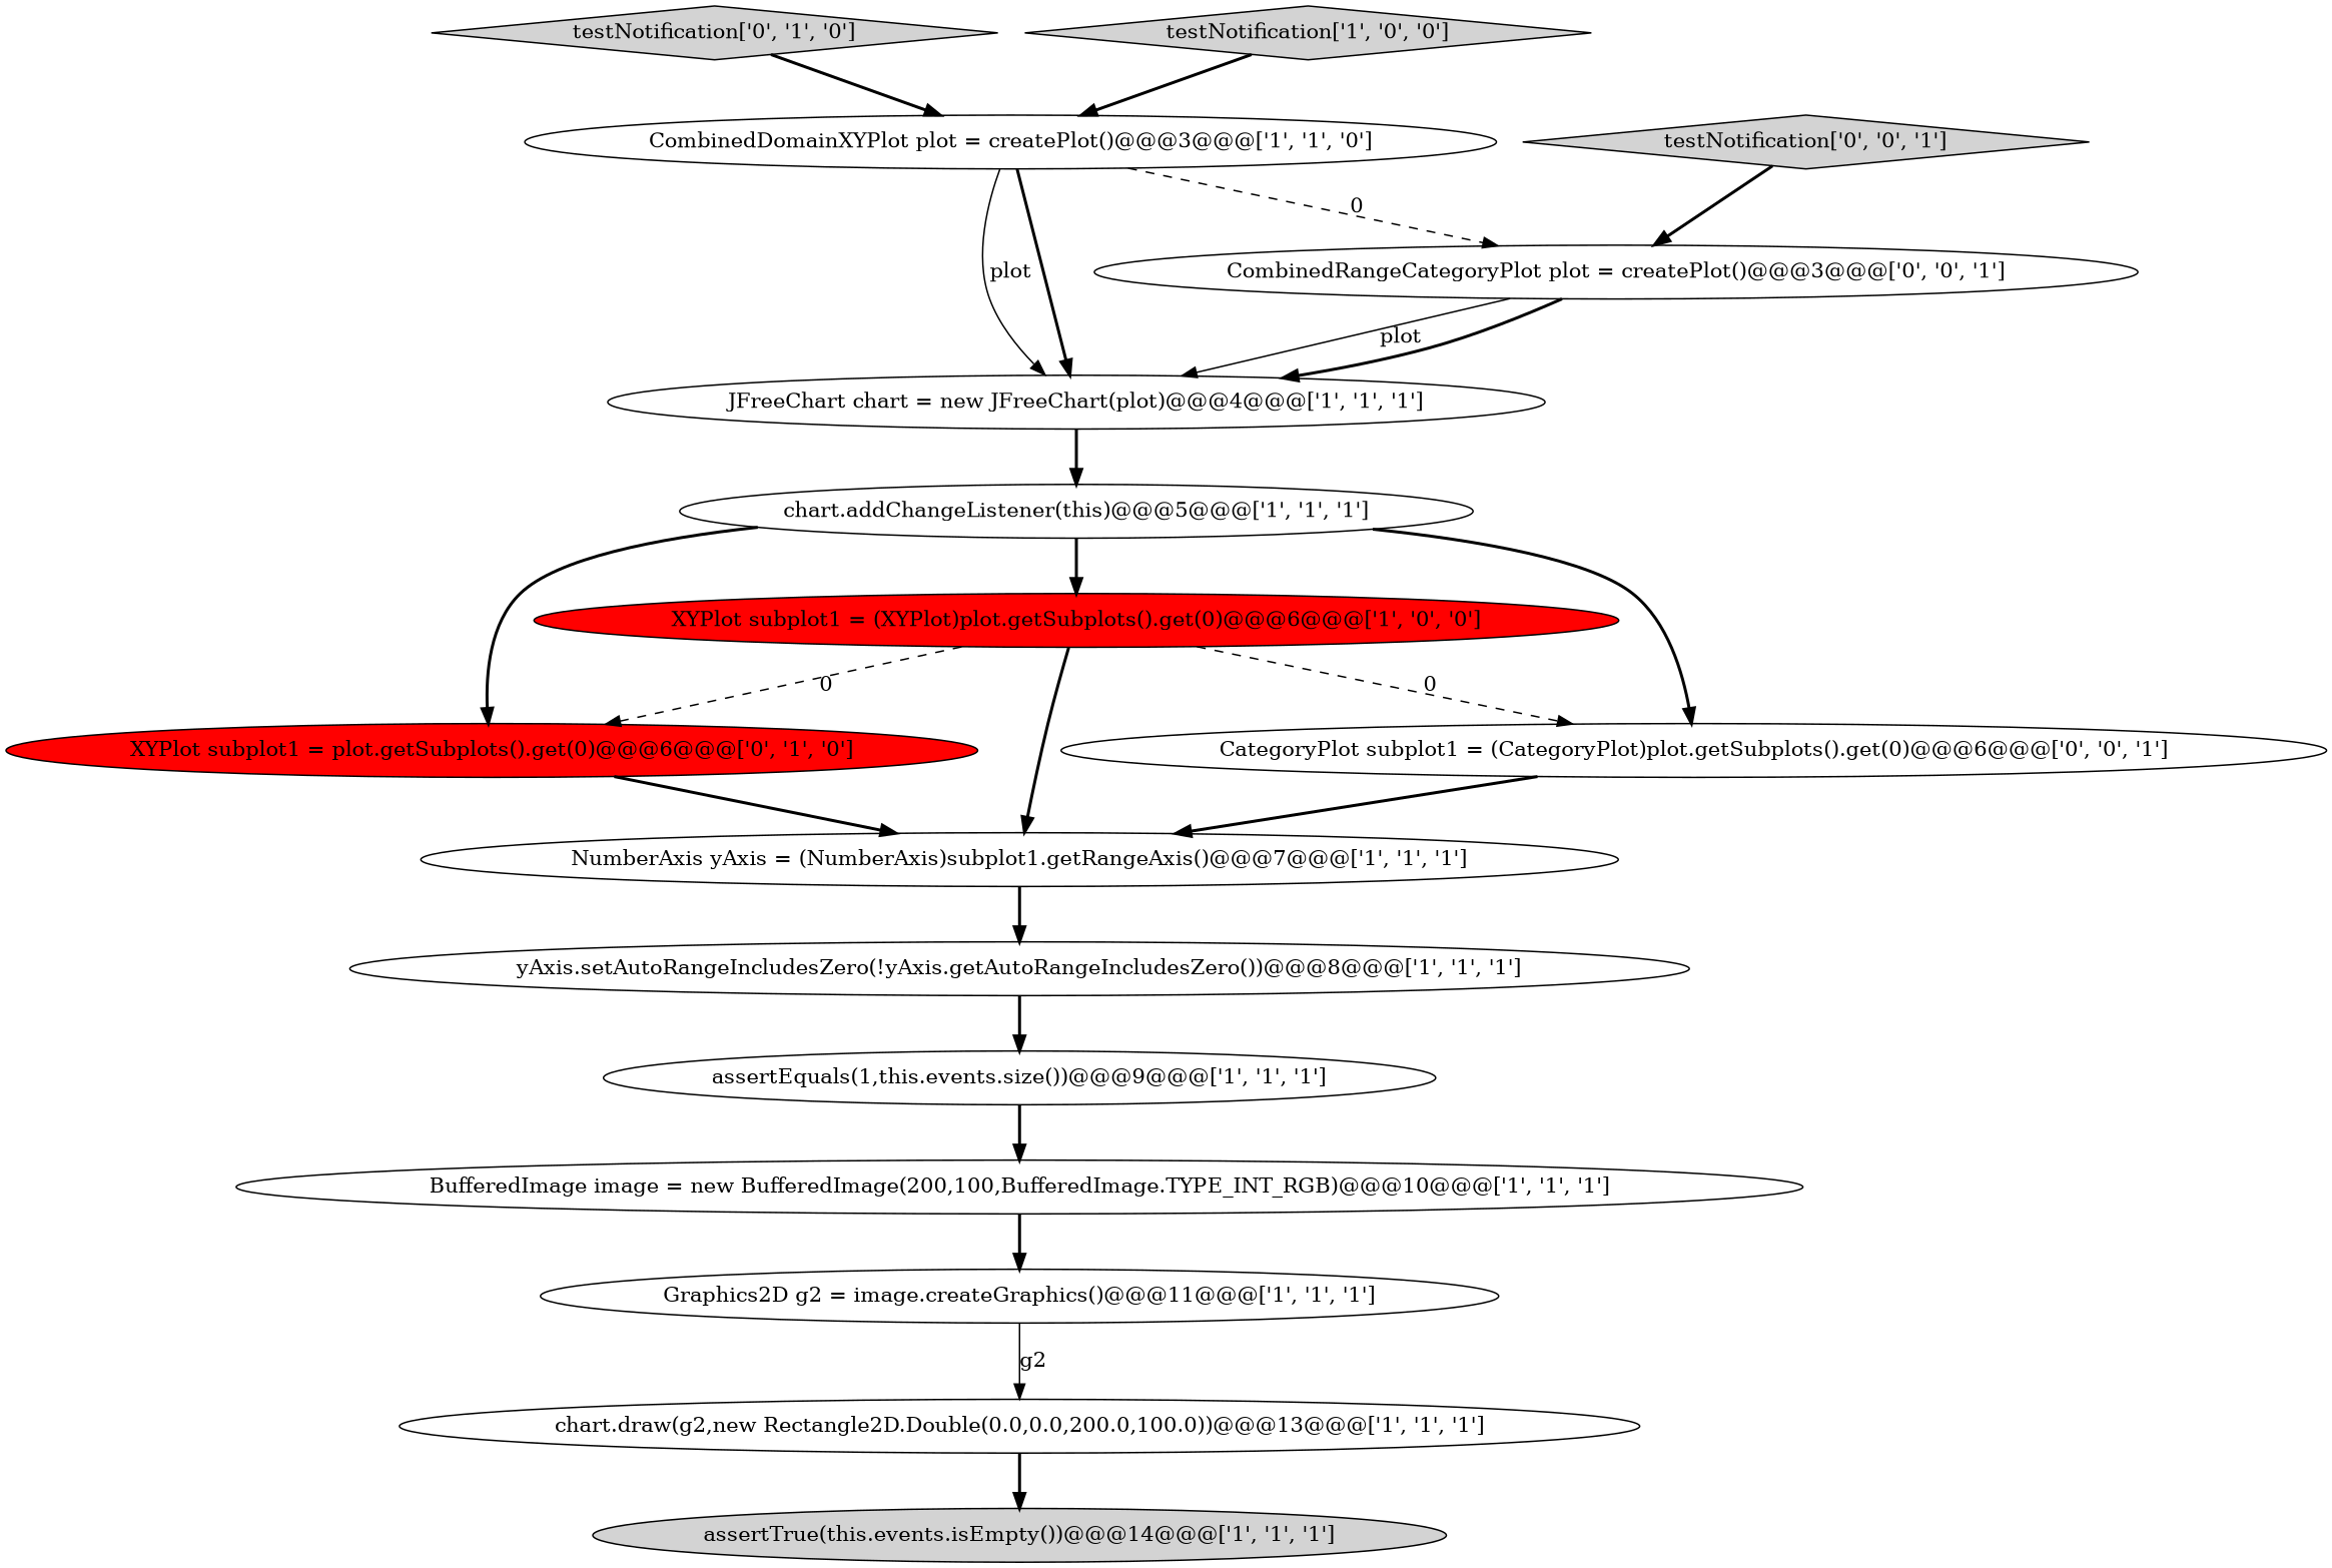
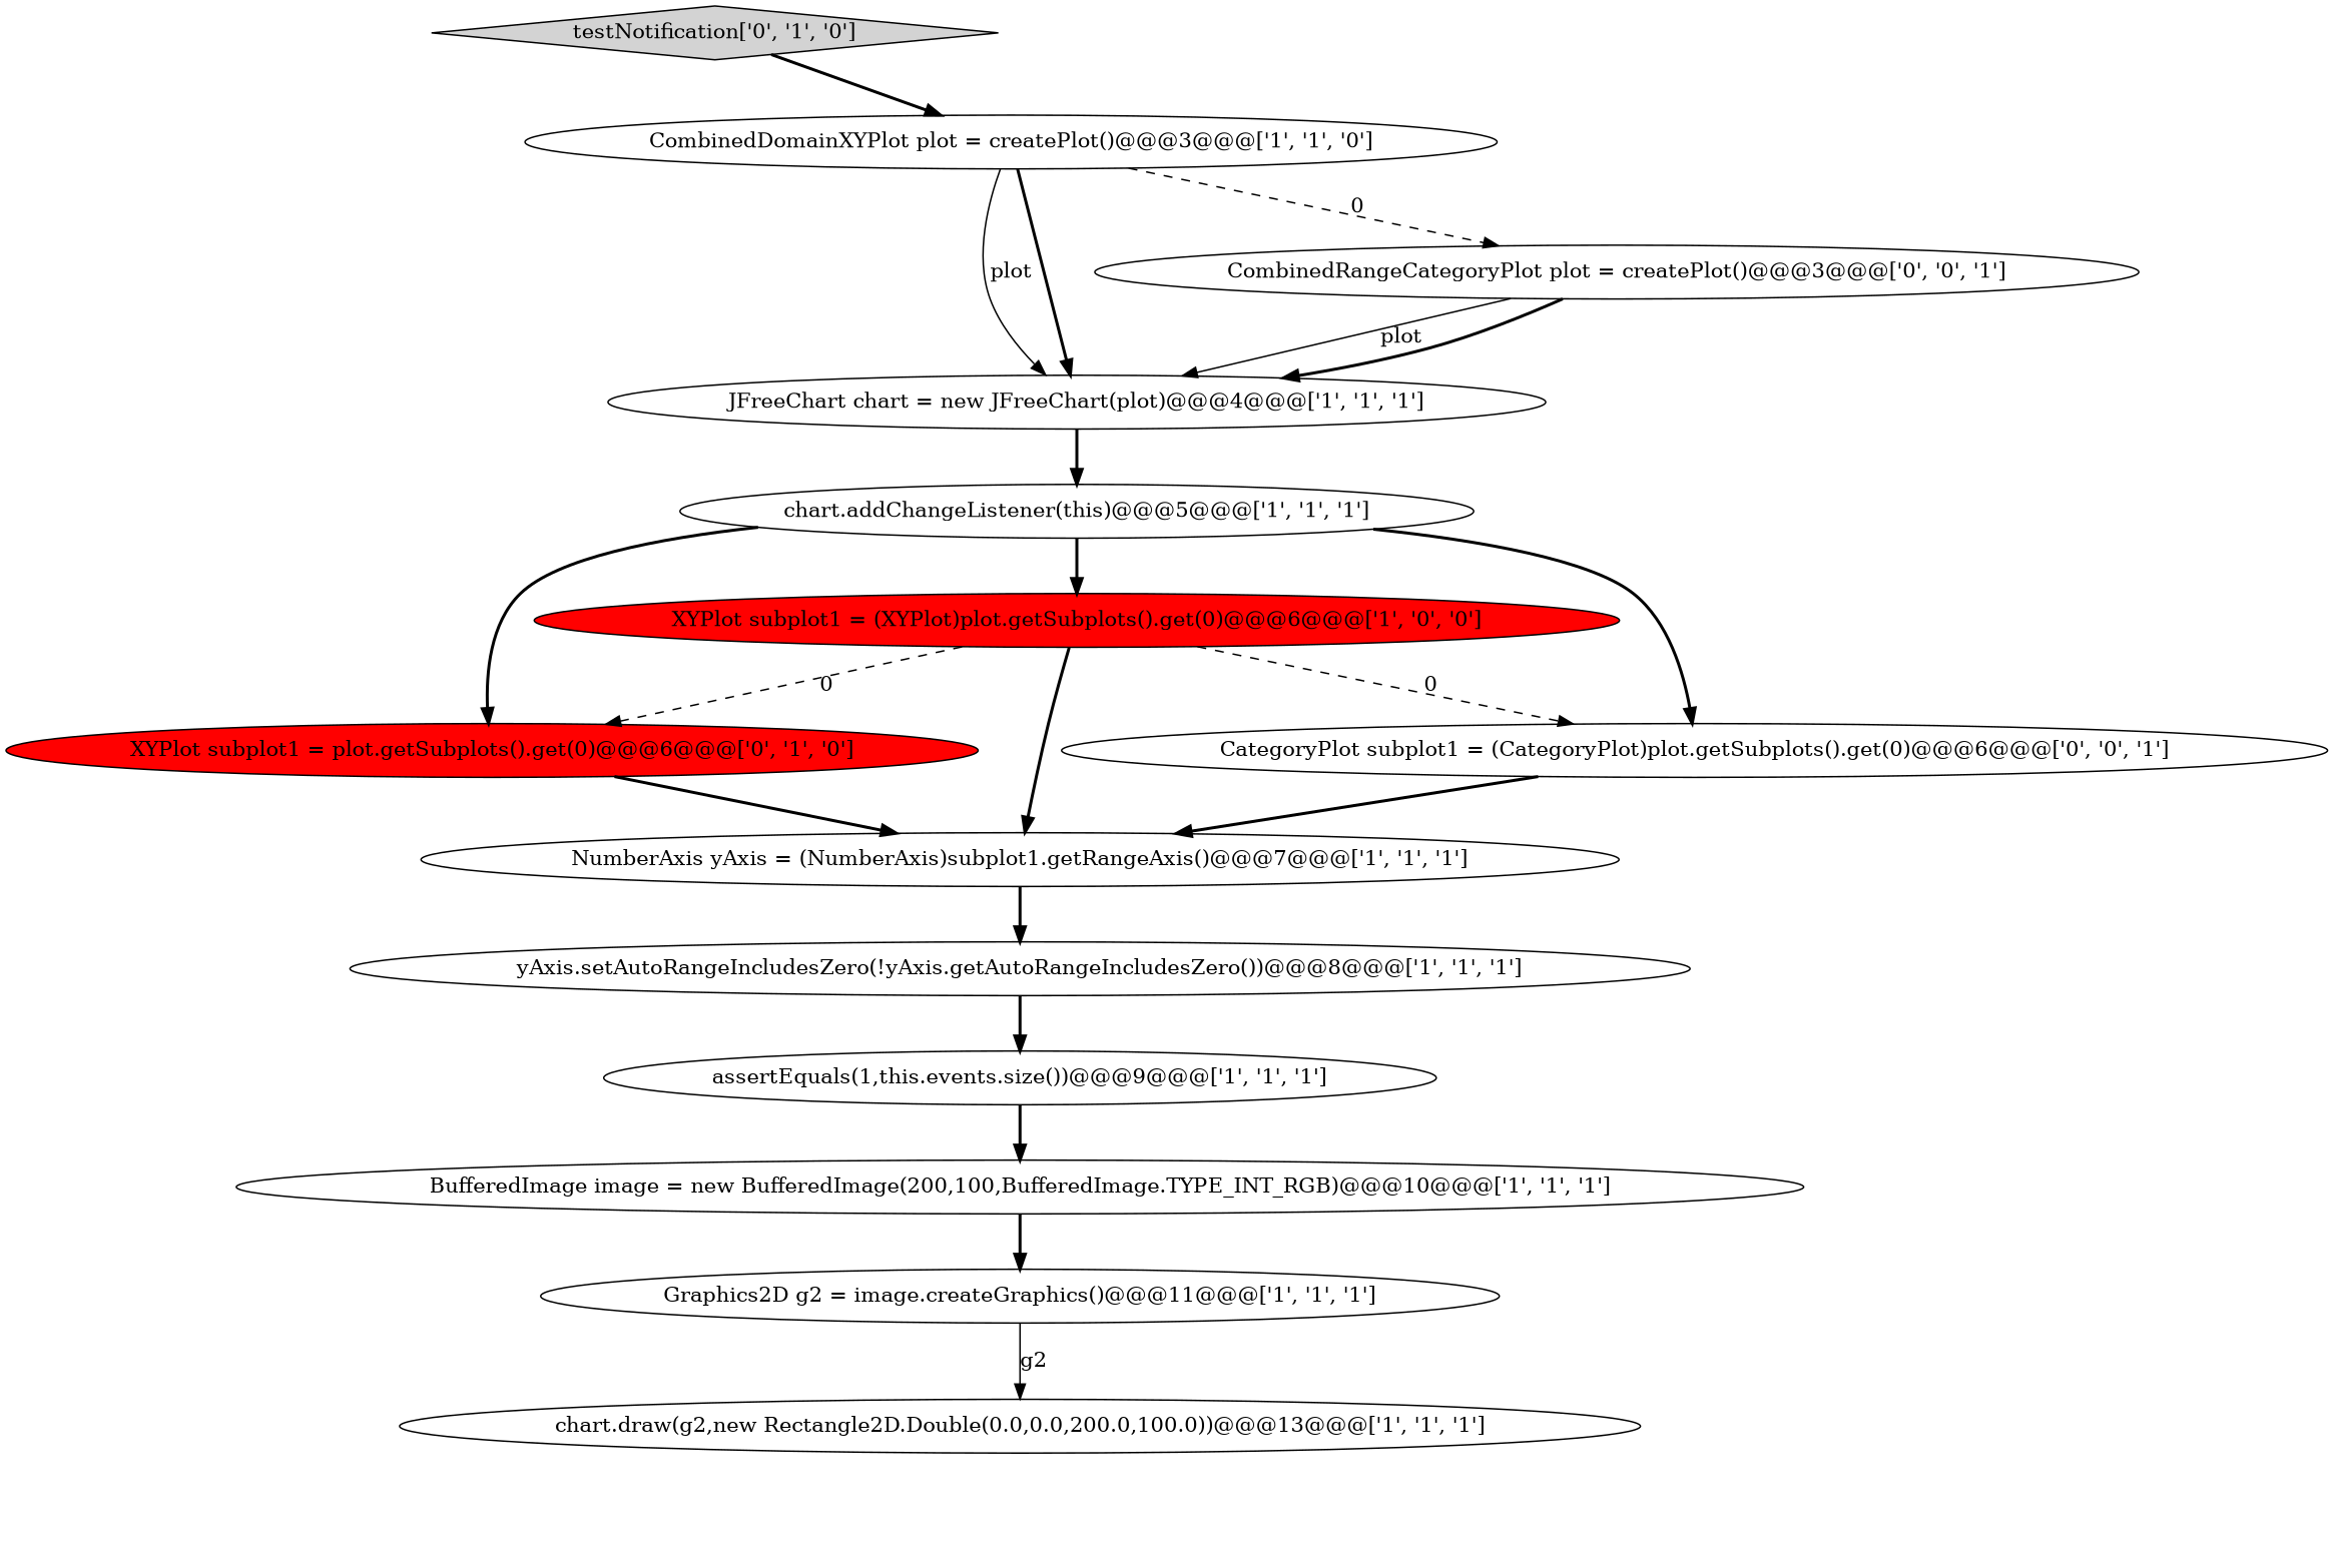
  digraph {
    node [fillcolor=white shape=ellipse style=filled]
    edge [style=bold]
    n1 [label="CombinedRangeCategoryPlot plot = createPlot()@@@3@@@['0', '0', '1']"]
    n2 [label="JFreeChart chart = new JFreeChart(plot)@@@4@@@['1', '1', '1']"]
    n3 [label="chart.addChangeListener(this)@@@5@@@['1', '1', '1']"]
    n4 [label="NumberAxis yAxis = (NumberAxis)subplot1.getRangeAxis()@@@7@@@['1', '1', '1']"]
    n5 [label="yAxis.setAutoRangeIncludesZero(!yAxis.getAutoRangeIncludesZero())@@@8@@@['1', '1', '1']"]
    n6 [label="assertEquals(1,this.events.size())@@@9@@@['1', '1', '1']"]
    n7 [label="BufferedImage image = new BufferedImage(200,100,BufferedImage.TYPE_INT_RGB)@@@10@@@['1', '1', '1']"]
    n8 [fillcolor=red label="XYPlot subplot1 = plot.getSubplots().get(0)@@@6@@@['0', '1', '0']"]
    n9 [label="CategoryPlot subplot1 = (CategoryPlot)plot.getSubplots().get(0)@@@6@@@['0', '0', '1']"]
    n10 [fillcolor=red label="XYPlot subplot1 = (XYPlot)plot.getSubplots().get(0)@@@6@@@['1', '0', '0']"]
    n11 [label="Graphics2D g2 = image.createGraphics()@@@11@@@['1', '1', '1']"]
    n12 [label="chart.draw(g2,new Rectangle2D.Double(0.0,0.0,200.0,100.0))@@@13@@@['1', '1', '1']"]
-   n13 [fillcolor=lightgray label="assertTrue(this.events.isEmpty())@@@14@@@['1', '1', '1']"]
    n14 [label="CombinedDomainXYPlot plot = createPlot()@@@3@@@['1', '1', '0']"]
-   n15 [fillcolor=lightgray label="testNotification['0', '0', '1']" shape=diamond]
    n16 [fillcolor=lightgray label="testNotification['0', '1', '0']" shape=diamond]
-   n17 [fillcolor=lightgray label="testNotification['1', '0', '0']" shape=diamond]
    n1 -> n2 [label=plot style=solid]
    n1 -> n2
    n2 -> n3
    n3 -> n8
    n3 -> n9
    n3 -> n10
    n4 -> n5
    n5 -> n6
    n6 -> n7
    n7 -> n11
    n8 -> n4
    n9 -> n4
    n10 -> n4
    n10 -> n8 [label=0 style=dashed]
    n10 -> n9 [label=0 style=dashed]
    n11 -> n12 [label=g2 style=solid]
-   n12 -> n13
    n14 -> n1 [label=0 style=dashed]
    n14 -> n2 [label=plot style=solid]
    n14 -> n2
-   n15 -> n1
    n16 -> n14
-   n17 -> n14
  }
